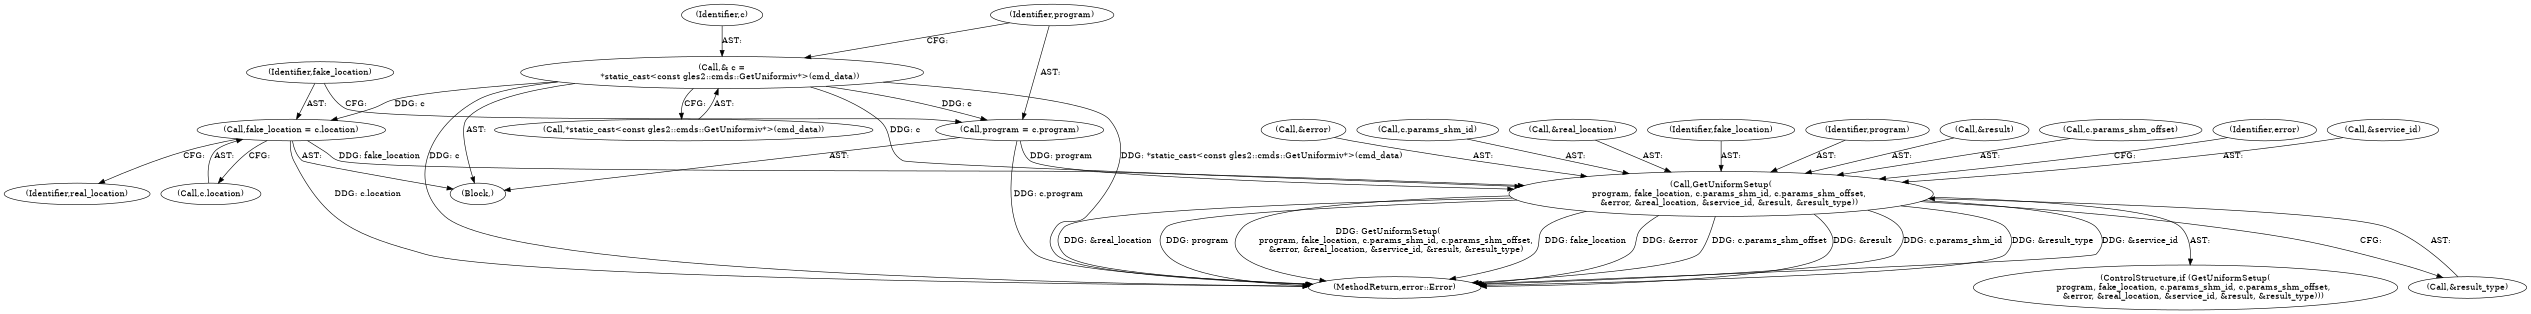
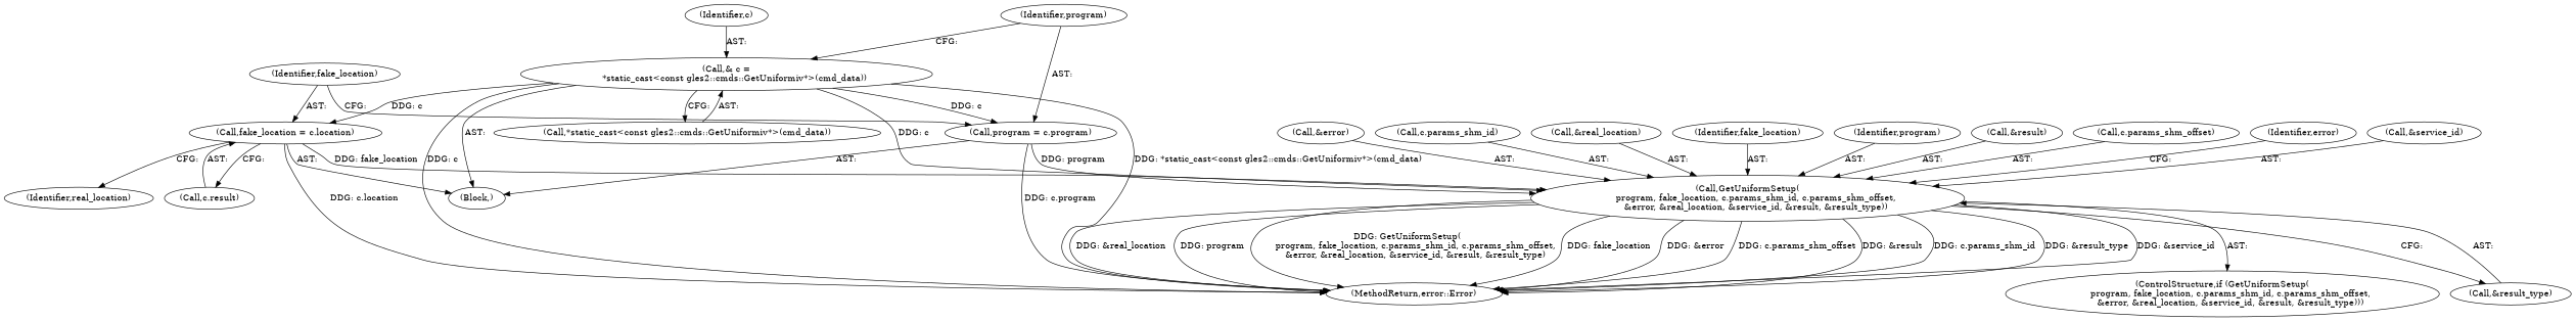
  digraph {
    n1 [label="(Call,GetUniformSetup(\n      program, fake_location, c.params_shm_id, c.params_shm_offset,\n      &error, &real_location, &service_id, &result, &result_type))"]
    n2 [label="(Call,&result_type)"]
    n3 [label="(MethodReturn,error::Error)"]
    n4 [label="(ControlStructure,if (GetUniformSetup(\n      program, fake_location, c.params_shm_id, c.params_shm_offset,\n      &error, &real_location, &service_id, &result, &result_type)))"]
    n5 [label="(Call,program = c.program)"]
    n6 [label="(Block,)"]
    n7 [label="(Call,& c =\n      *static_cast<const gles2::cmds::GetUniformiv*>(cmd_data))"]
    n8 [label="(Call,fake_location = c.location)"]
    n9 [label="(Call,*static_cast<const gles2::cmds::GetUniformiv*>(cmd_data))"]
-   n10 [label="(Call,c.location)"]
+   n10 [label="(Call,c.result)"]
    n11 [label="(Identifier,real_location)"]
    n12 [label="(Call,&error)"]
    n13 [label="(Identifier,c)"]
    n14 [label="(Call,c.params_shm_id)"]
    n15 [label="(Call,&real_location)"]
    n16 [label="(Identifier,fake_location)"]
    n17 [label="(Identifier,program)"]
    n18 [label="(Identifier,fake_location)"]
    n19 [label="(Identifier,program)"]
    n20 [label="(Call,&result)"]
    n21 [label="(Call,c.params_shm_offset)"]
    n22 [label="(Identifier,error)"]
    n23 [label="(Call,&service_id)"]
    n1 -> n2 [label="CFG: "]
    n1 -> n3 [label="DDG: &error"]
    n1 -> n3 [label="DDG: c.params_shm_offset"]
    n1 -> n3 [label="DDG: &result"]
    n1 -> n3 [label="DDG: c.params_shm_id"]
    n1 -> n3 [label="DDG: &result_type"]
    n1 -> n3 [label="DDG: &service_id"]
    n1 -> n3 [label="DDG: &real_location"]
    n1 -> n3 [label="DDG: program"]
    n1 -> n3 [label="DDG: GetUniformSetup(\n      program, fake_location, c.params_shm_id, c.params_shm_offset,\n      &error, &real_location, &service_id, &result, &result_type)"]
    n1 -> n3 [label="DDG: fake_location"]
    n1 -> n4 [label="AST: "]
    n2 -> n1 [label="AST: "]
    n5 -> n1 [label="DDG: program"]
    n5 -> n3 [label="DDG: c.program"]
    n5 -> n6 [label="AST: "]
    n7 -> n1 [label="DDG: c"]
    n7 -> n3 [label="DDG: *static_cast<const gles2::cmds::GetUniformiv*>(cmd_data)"]
    n7 -> n3 [label="DDG: c"]
    n7 -> n5 [label="DDG: c"]
    n7 -> n6 [label="AST: "]
    n7 -> n8 [label="DDG: c"]
    n7 -> n9 [label="CFG: "]
    n8 -> n1 [label="DDG: fake_location"]
    n8 -> n3 [label="DDG: c.location"]
    n8 -> n6 [label="AST: "]
    n8 -> n10 [label="CFG: "]
    n8 -> n11 [label="CFG: "]
    n9 -> n7 [label="AST: "]
    n10 -> n8 [label="AST: "]
    n12 -> n1 [label="AST: "]
    n13 -> n7 [label="AST: "]
    n14 -> n1 [label="AST: "]
    n15 -> n1 [label="AST: "]
    n16 -> n5 [label="CFG: "]
    n16 -> n8 [label="AST: "]
    n17 -> n5 [label="AST: "]
    n17 -> n7 [label="CFG: "]
    n18 -> n1 [label="AST: "]
    n19 -> n1 [label="AST: "]
    n20 -> n1 [label="AST: "]
    n21 -> n1 [label="AST: "]
    n22 -> n1 [label="CFG: "]
    n23 -> n1 [label="AST: "]
  }
